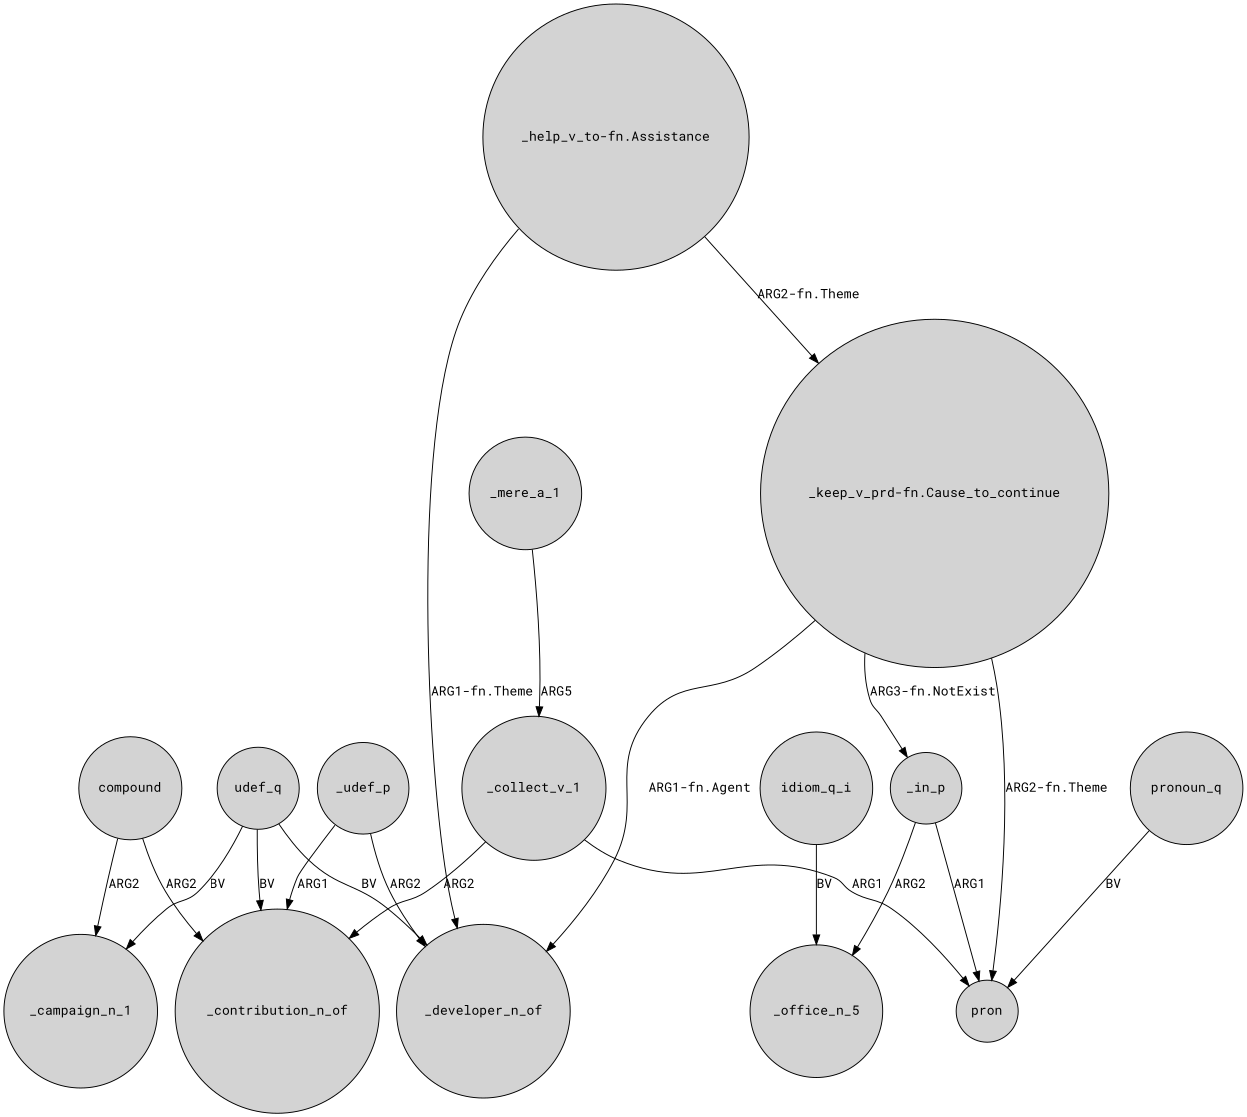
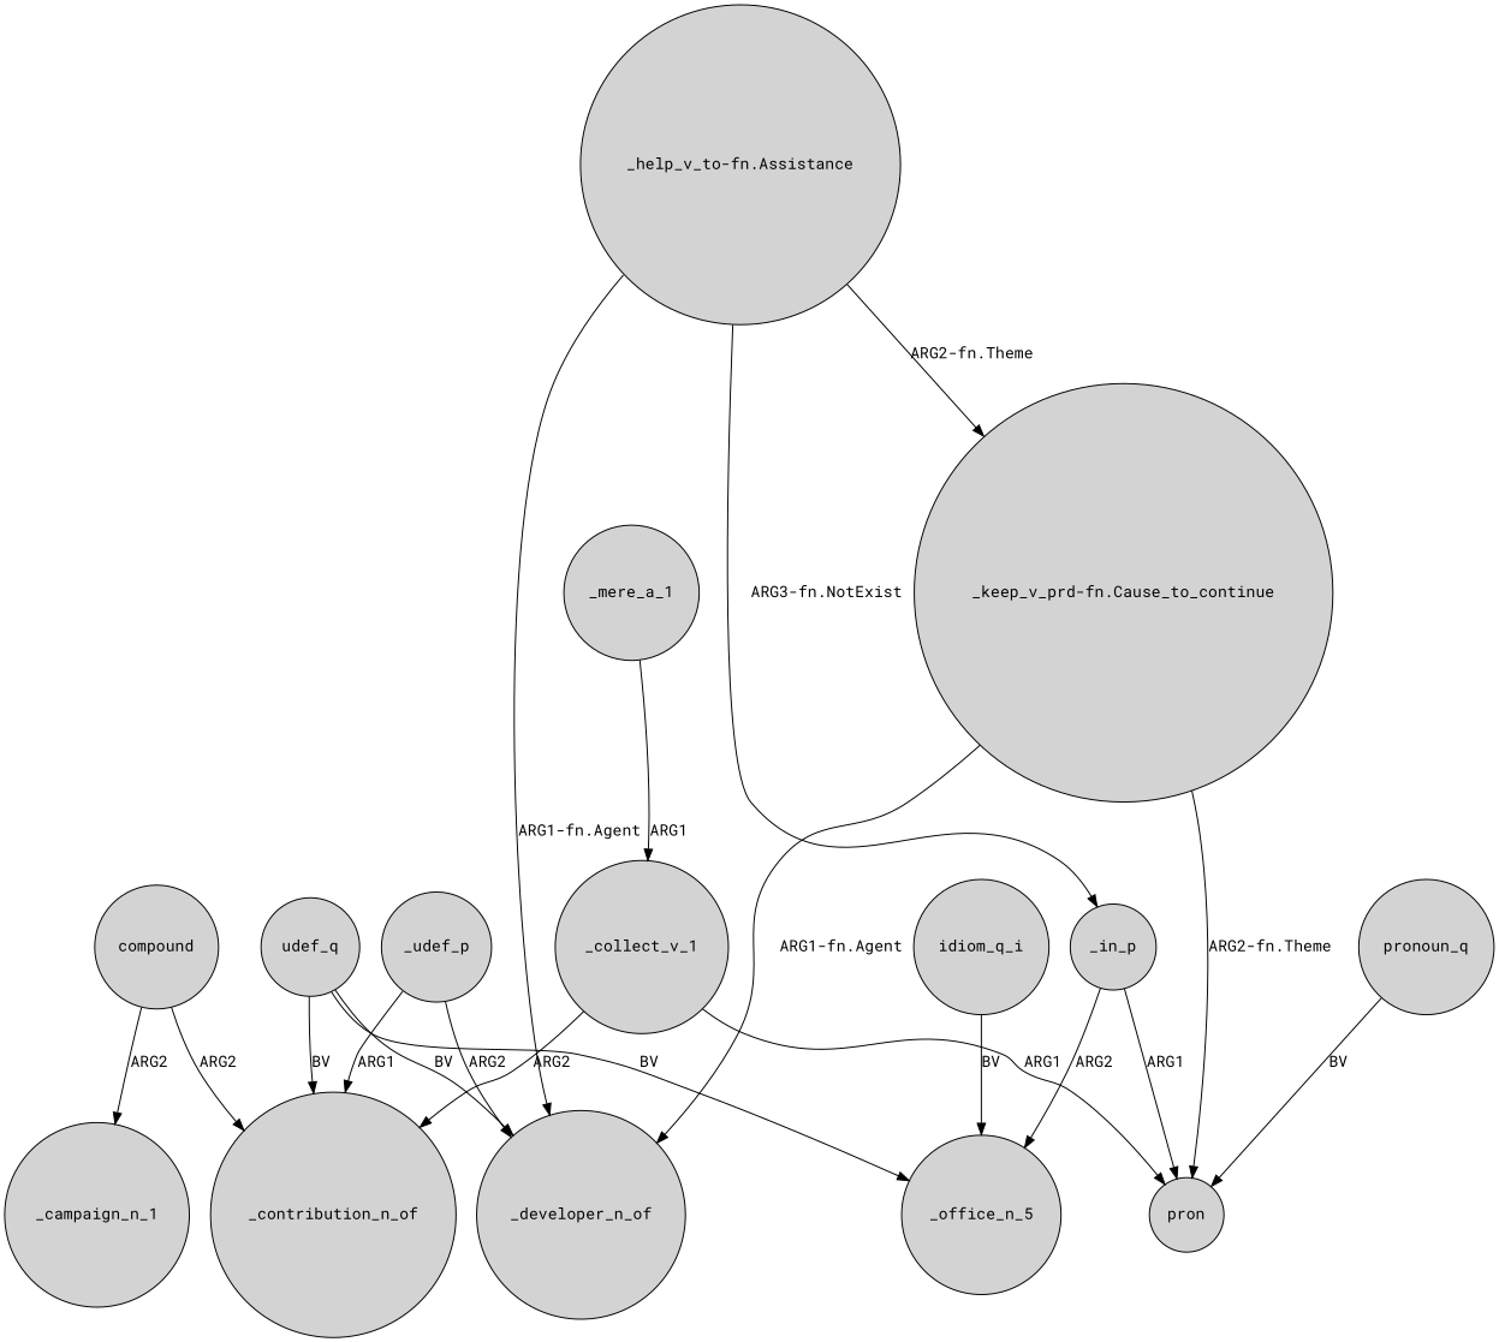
  digraph {
    fontname="Roboto Mono"
    node [fontname="Roboto Mono" shape=circle style=filled]
    edge [fontname="Roboto Mono"]
    "_keep_v_prd-fn.Cause_to_continue"
    _in_p
    pron
    _developer_n_of
    n5 [label=_office_n_5]
    compound
    _contribution_n_of
    _campaign_n_1
    idiom_q_i
    udef_q
    _collect_v_1
    pronoun_q
    "_help_v_to-fn.Assistance"
    n14 [label=_udef_p]
    _mere_a_1
-   "_keep_v_prd-fn.Cause_to_continue" -> _in_p [label="ARG3-fn.NotExist"]
+   "_help_v_to-fn.Assistance" -> _in_p [label="ARG3-fn.NotExist"]
    "_keep_v_prd-fn.Cause_to_continue" -> pron [label="ARG2-fn.Theme"]
    "_keep_v_prd-fn.Cause_to_continue" -> _developer_n_of [label="ARG1-fn.Agent"]
    _in_p -> pron [label=ARG1]
    _in_p -> n5 [label=ARG2]
    compound -> _contribution_n_of [label=ARG2]
    compound -> _campaign_n_1 [label=ARG2]
    idiom_q_i -> n5 [label=BV]
    udef_q -> _developer_n_of [label=BV]
    udef_q -> _contribution_n_of [label=BV]
-   udef_q -> _campaign_n_1 [label=BV]
+   udef_q -> n5 [label=BV]
    _collect_v_1 -> pron [label=ARG1]
    _collect_v_1 -> _contribution_n_of [label=ARG2]
    pronoun_q -> pron [label=BV]
    "_help_v_to-fn.Assistance" -> "_keep_v_prd-fn.Cause_to_continue" [label="ARG2-fn.Theme"]
-   "_help_v_to-fn.Assistance" -> _developer_n_of [label="ARG1-fn.Theme"]
+   "_help_v_to-fn.Assistance" -> _developer_n_of [label="ARG1-fn.Agent"]
    n14 -> _developer_n_of [label=ARG2]
    n14 -> _contribution_n_of [label=ARG1]
-   _mere_a_1 -> _collect_v_1 [label=ARG5]
+   _mere_a_1 -> _collect_v_1 [label=ARG1]
  }
